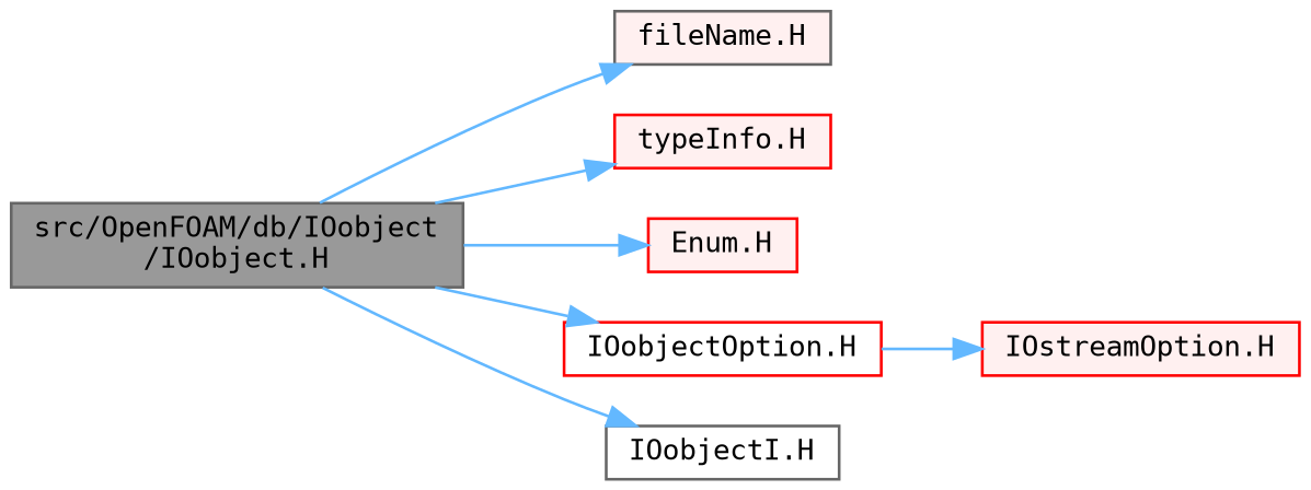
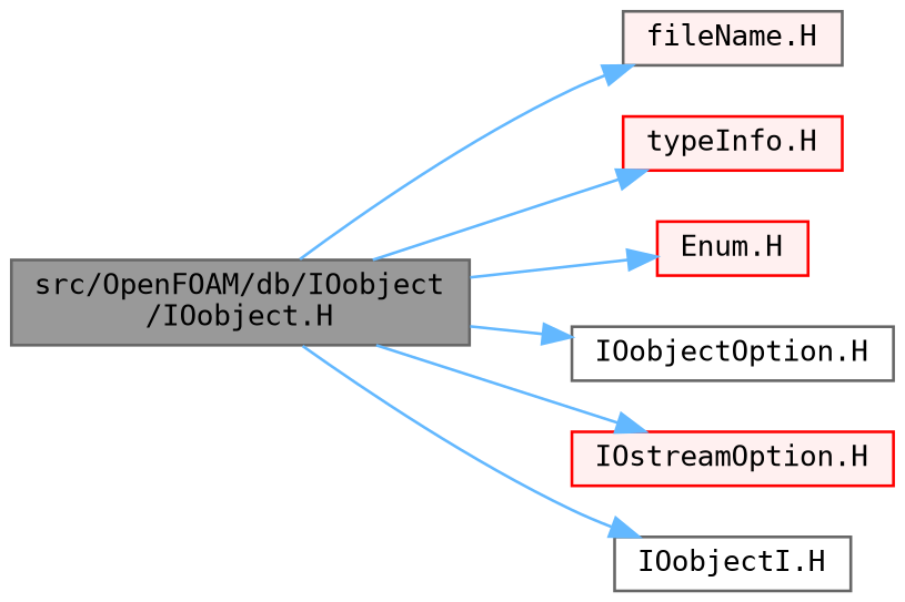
  digraph {
    fontname="DejaVu Sans Mono"
    rankdir=LR
    node [color=grey40 fillcolor="#FFF0F0" fontname="DejaVu Sans Mono" fontsize=10 shape=box style=filled]
    edge [color=steelblue1 fontname="DejaVu Sans Mono" fontsize=10 labelfontname=Helvetica labelfontsize=10 style=solid]
    n1 [color=gray40 fillcolor=grey60 fontcolor=black height=0.2 label="src/OpenFOAM/db/IOobject\l/IOobject.H" width=0.4]
    n2 [height=0.2 label="fileName.H" width=0.4]
    n3 [color=red height=0.2 label="typeInfo.H" width=0.4]
    n4 [color=red height=0.2 label="Enum.H" width=0.4]
-   n5 [color=red fillcolor=white height=0.2 label="IOobjectOption.H" width=0.4]
+   n5 [fillcolor=white height=0.2 label="IOobjectOption.H" width=0.4]
    n6 [color=red height=0.2 label="IOstreamOption.H" width=0.4]
    n7 [fillcolor=white height=0.2 label="IOobjectI.H" width=0.4]
    n1 -> n2
    n1 -> n3
    n1 -> n4
    n1 -> n5
-   n5 -> n6
+   n1 -> n6
    n1 -> n7
  }
